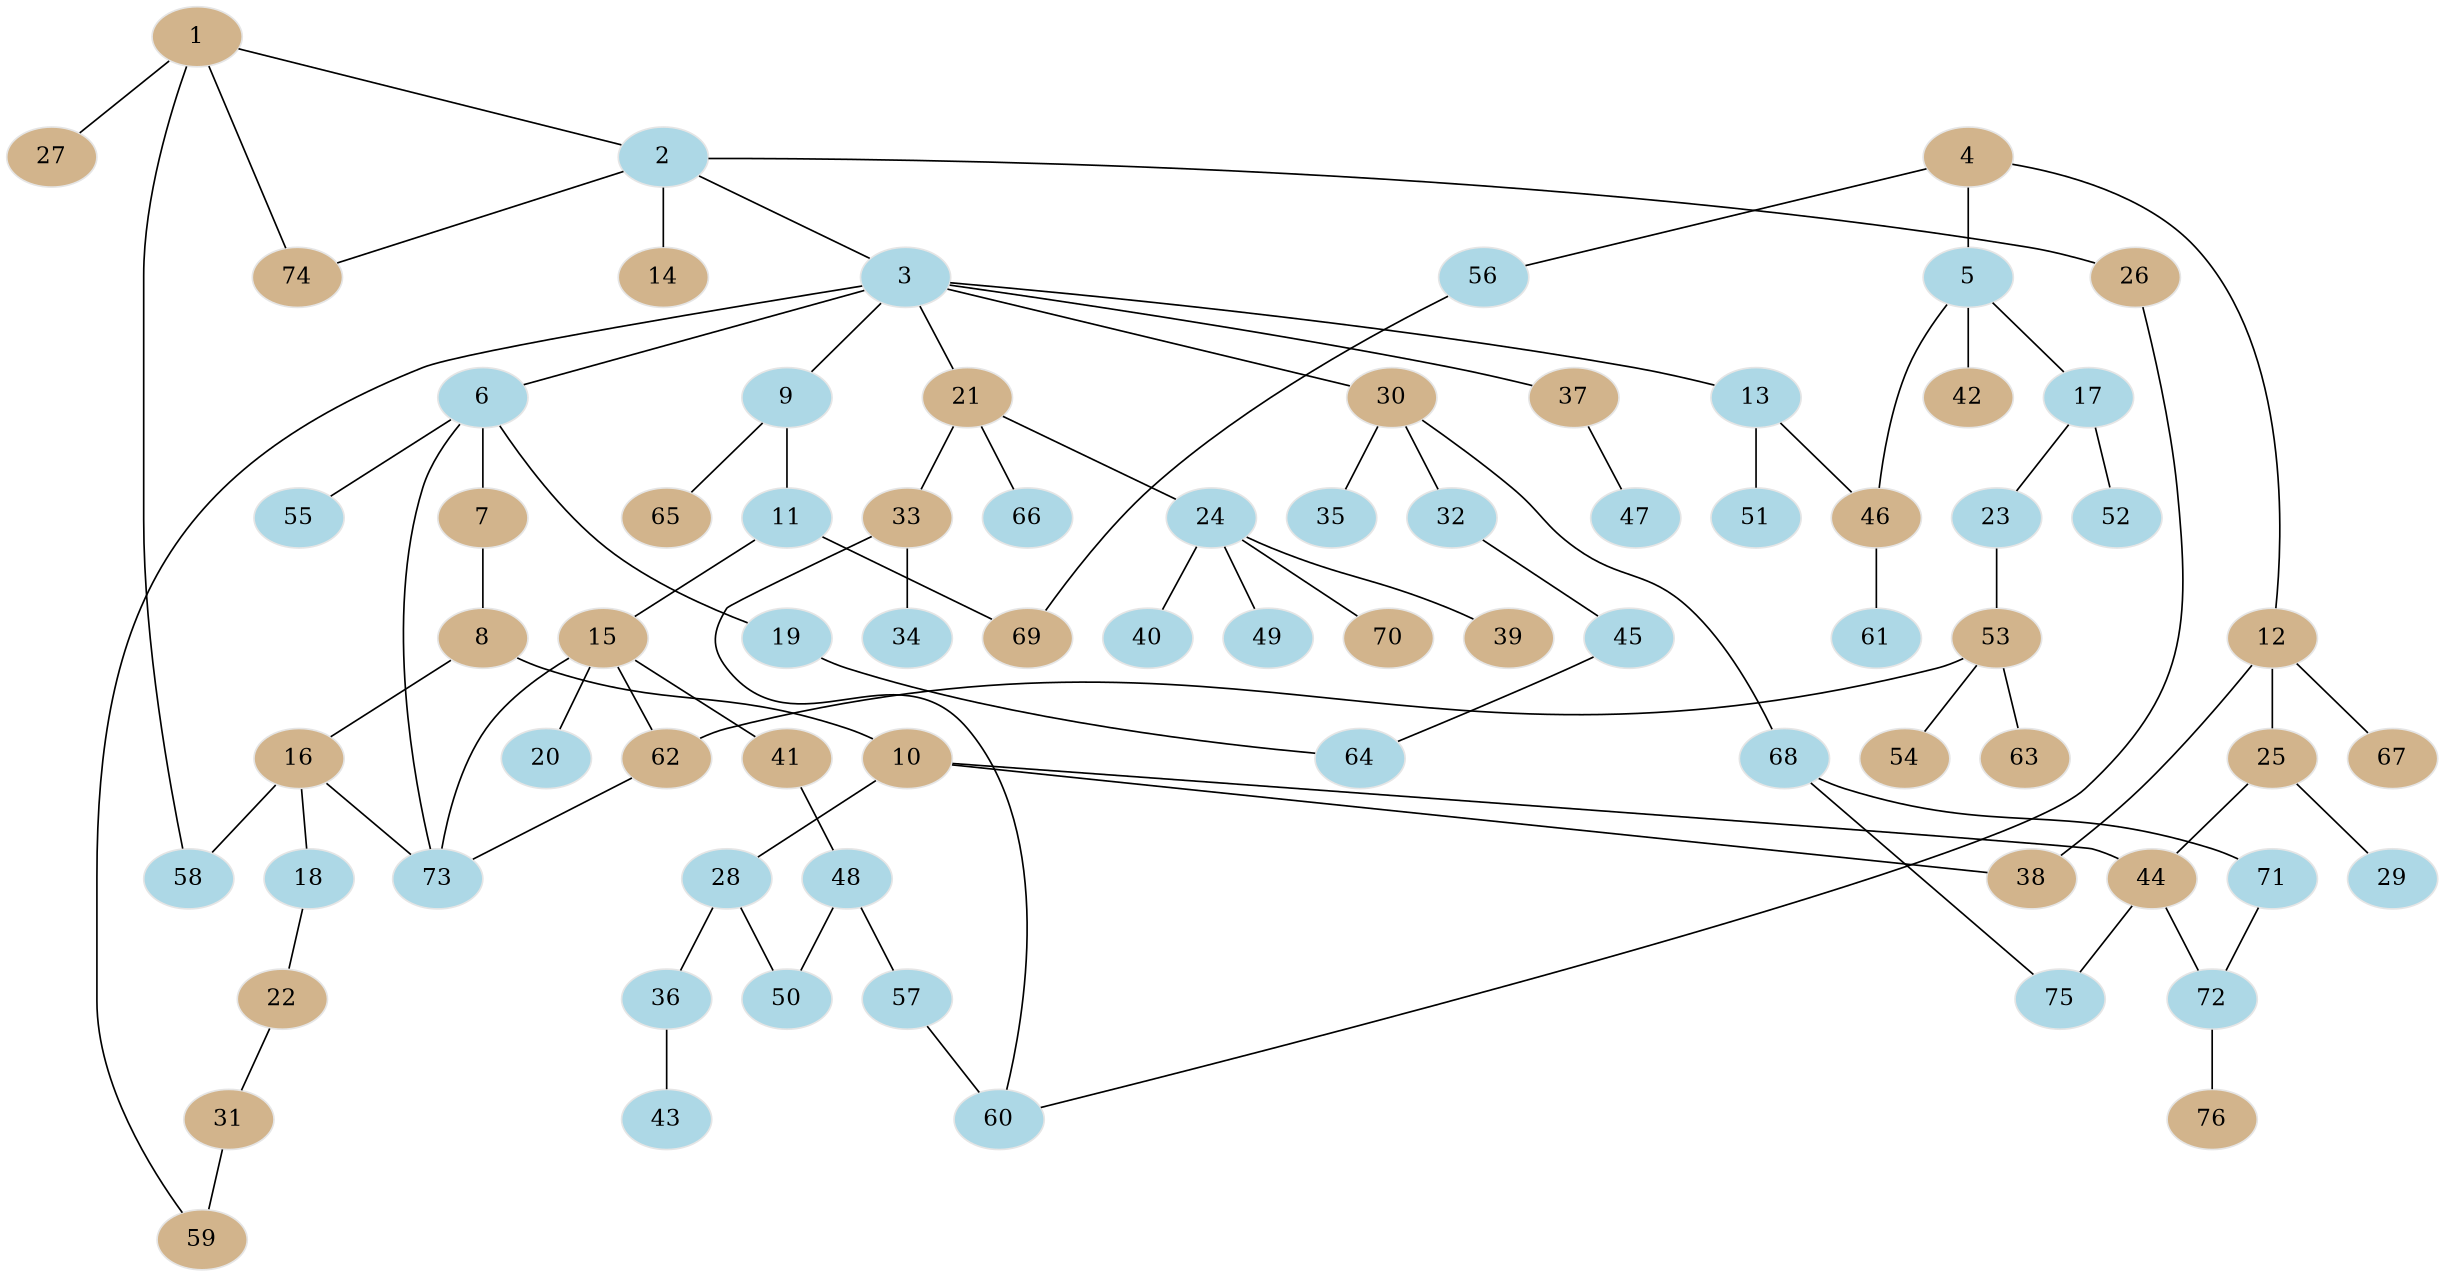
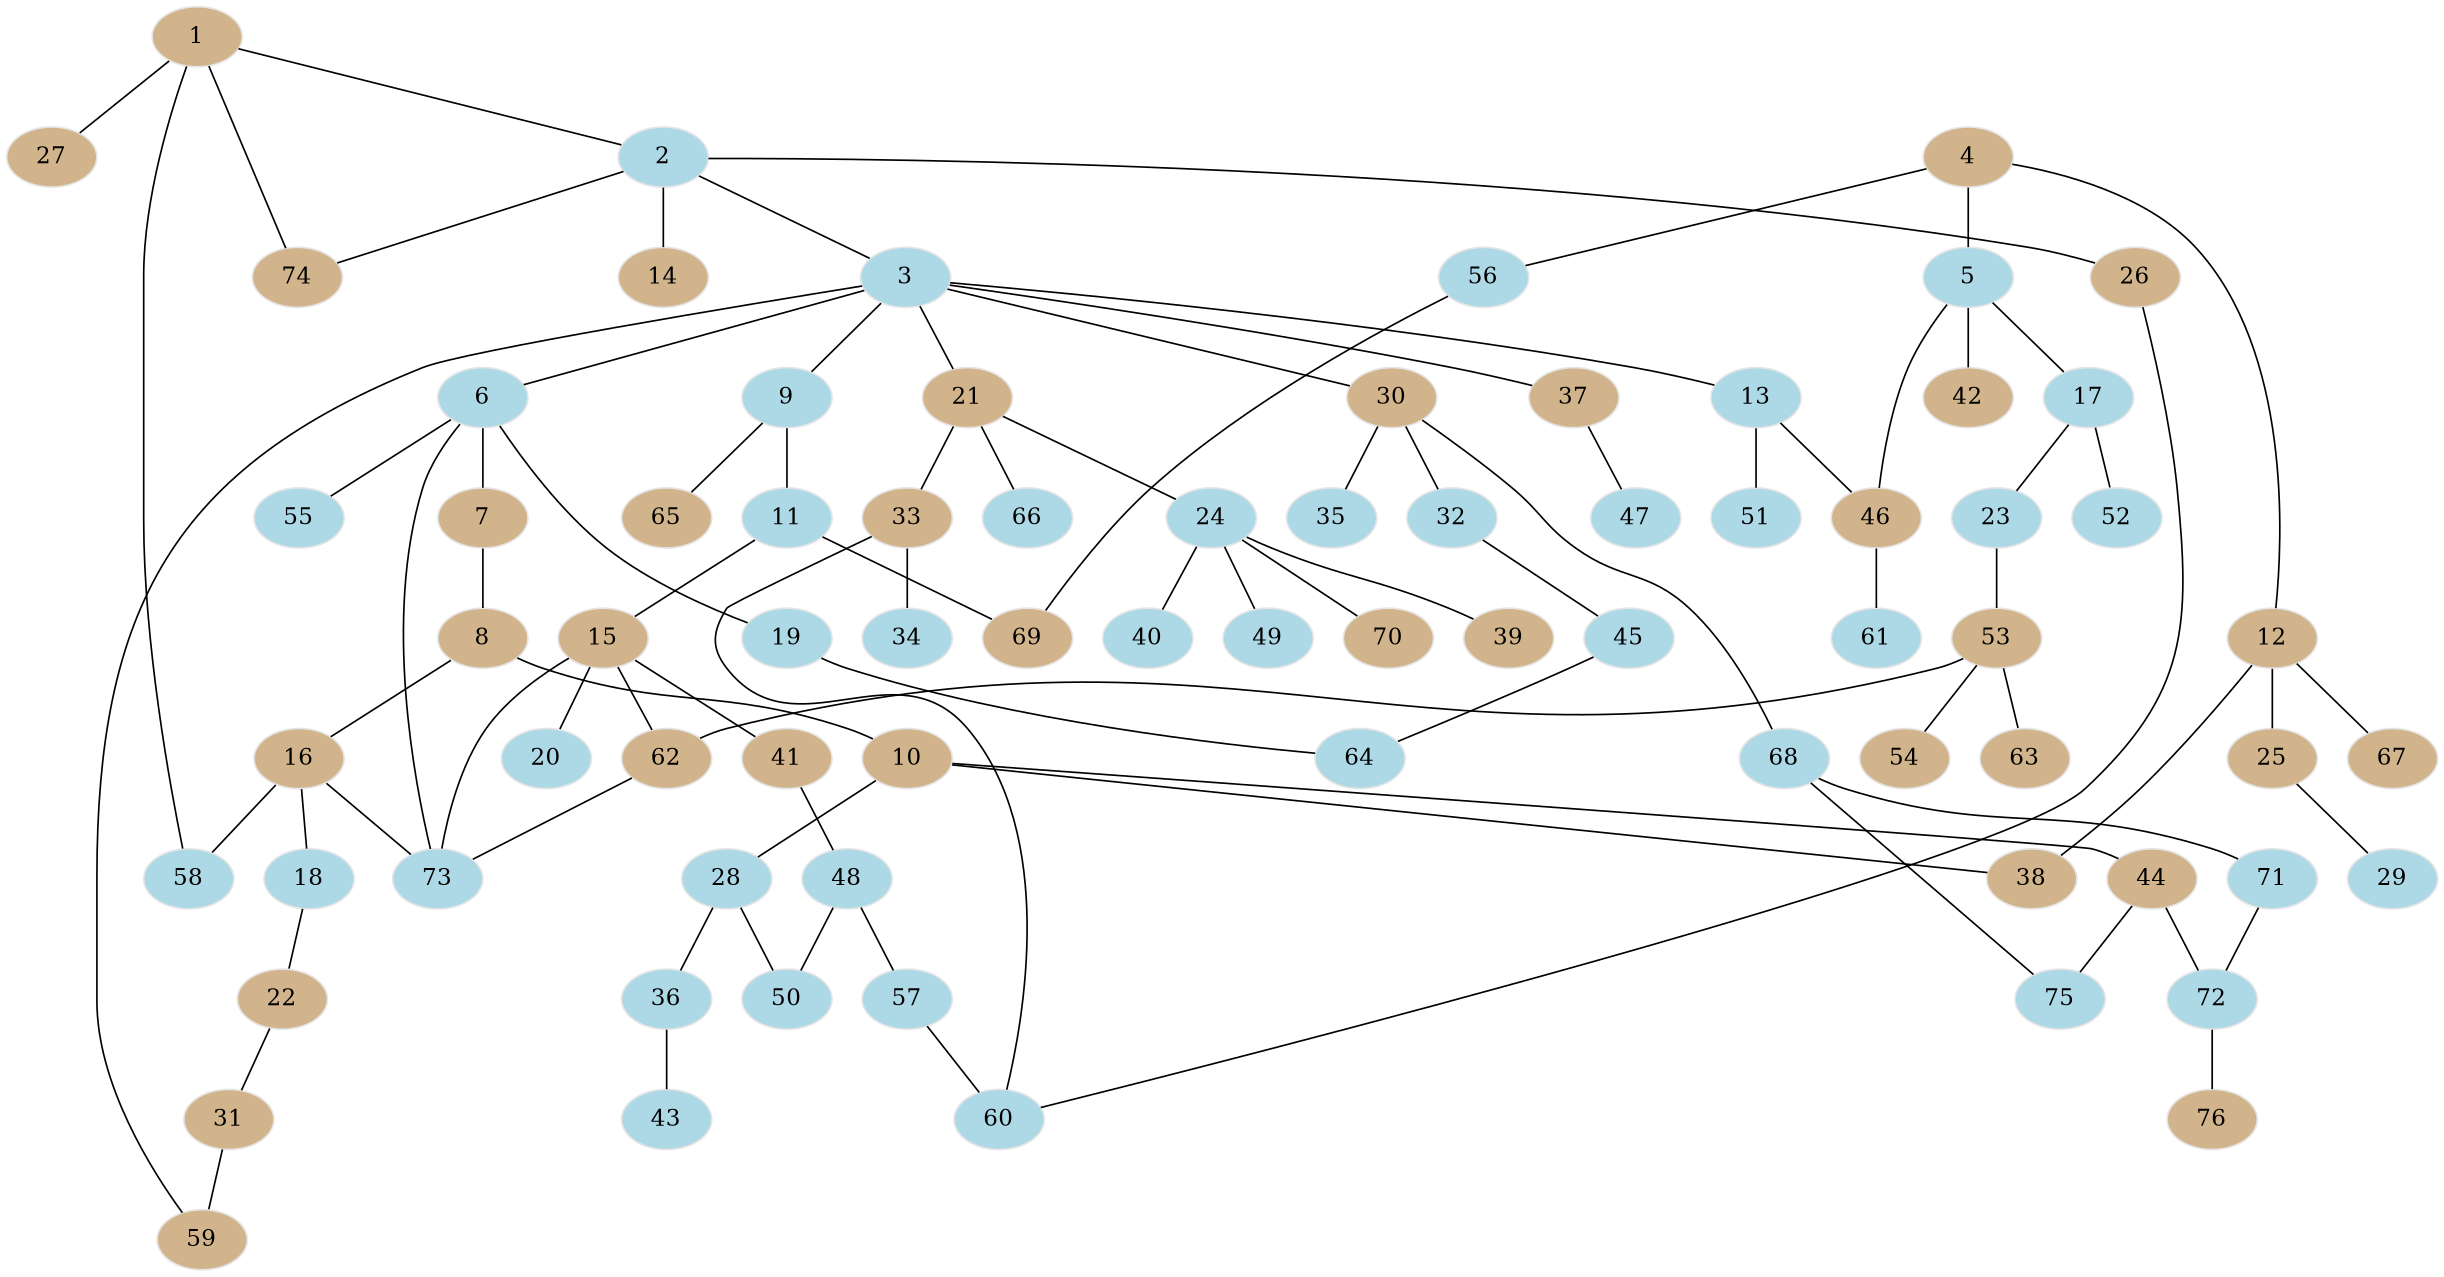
  graph {
    node [color=gray90 fillcolor=lightblue style=filled]
    1 [fillcolor=tan]
    2
    27 [fillcolor=tan]
    58
    74 [fillcolor=tan]
    3
    14 [fillcolor=tan]
    26 [fillcolor=tan]
    6
    9
    13
    21 [fillcolor=tan]
    30 [fillcolor=tan]
    37 [fillcolor=tan]
    59 [fillcolor=tan]
    4 [fillcolor=tan]
    5
    12 [fillcolor=tan]
    56
    60
    7 [fillcolor=tan]
    19
    55
    73
    11
    65 [fillcolor=tan]
    46 [fillcolor=tan]
    51
    24
    33 [fillcolor=tan]
    66
    32
    35
    68
    47
    17
    42 [fillcolor=tan]
    38 [fillcolor=tan]
    25 [fillcolor=tan]
    67 [fillcolor=tan]
    69 [fillcolor=tan]
    23
    52
    61
    8 [fillcolor=tan]
    64
    10 [fillcolor=tan]
    16 [fillcolor=tan]
    28
    44 [fillcolor=tan]
    18
    15 [fillcolor=tan]
    36
    50
    72
    75
    20
    41 [fillcolor=tan]
    62 [fillcolor=tan]
    29
    48
    22 [fillcolor=tan]
    53 [fillcolor=tan]
    31 [fillcolor=tan]
    39 [fillcolor=tan]
    40
    49
    70 [fillcolor=tan]
    34
    54 [fillcolor=tan]
    63 [fillcolor=tan]
    43
    45
    71
    57
    76 [fillcolor=tan]
    1 -- 2
    1 -- 27
    1 -- 58
    1 -- 74
    2 -- 74
    2 -- 3
    2 -- 14
    2 -- 26
    3 -- 6
    3 -- 9
    3 -- 13
    3 -- 21
    3 -- 30
    3 -- 37
    3 -- 59
    26 -- 60
    6 -- 7
    6 -- 19
    6 -- 55
    6 -- 73
    9 -- 11
    9 -- 65
    13 -- 46
    13 -- 51
    21 -- 24
    21 -- 33
    21 -- 66
    30 -- 32
    30 -- 35
    30 -- 68
    37 -- 47
    4 -- 5
    4 -- 12
    4 -- 56
    5 -- 46
    5 -- 17
    5 -- 42
    12 -- 38
    12 -- 25
    12 -- 67
    56 -- 69
    7 -- 8
    19 -- 64
    11 -- 69
    11 -- 15
    46 -- 61
    24 -- 39
    24 -- 40
    24 -- 49
    24 -- 70
    33 -- 60
    33 -- 34
    32 -- 45
    68 -- 75
    68 -- 71
    17 -- 23
    17 -- 52
-   25 -- 44
    25 -- 29
    23 -- 53
    8 -- 10
    8 -- 16
    10 -- 38
    10 -- 28
    10 -- 44
    16 -- 58
    16 -- 73
    16 -- 18
    28 -- 36
    28 -- 50
    44 -- 72
    44 -- 75
    18 -- 22
    15 -- 73
    15 -- 20
    15 -- 41
    15 -- 62
    36 -- 43
    72 -- 76
    41 -- 48
    62 -- 73
    48 -- 50
    48 -- 57
    22 -- 31
    53 -- 62
    53 -- 54
    53 -- 63
    31 -- 59
    45 -- 64
    71 -- 72
    57 -- 60
  }
